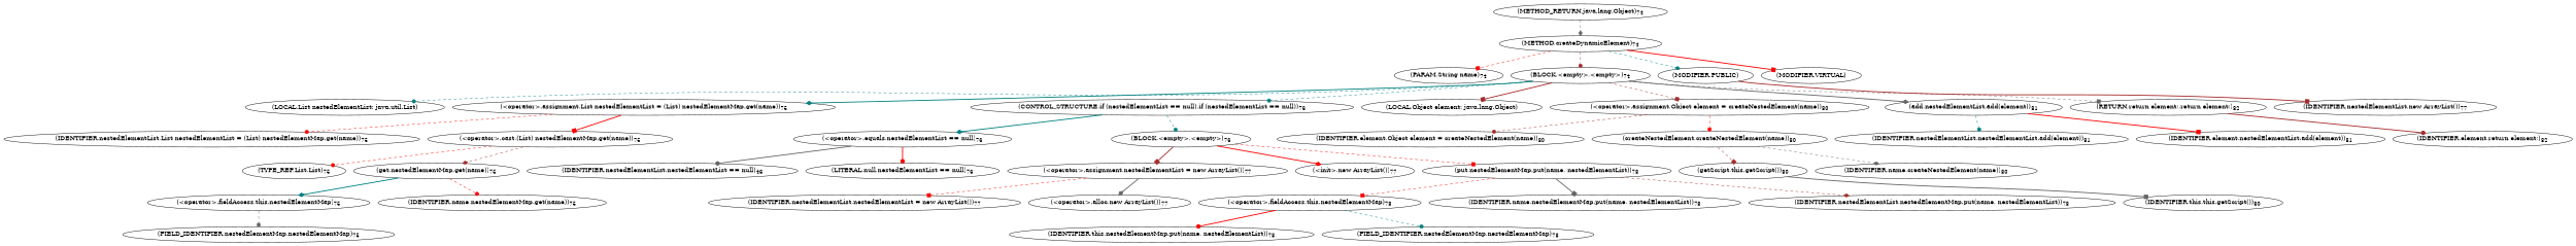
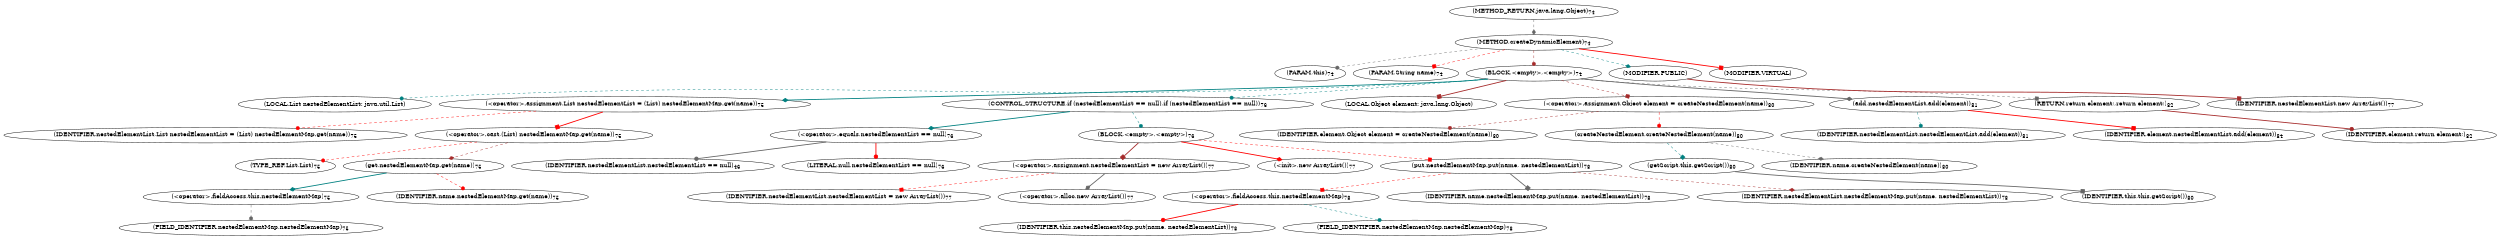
  digraph {
    edge [arrowhead=dot color=red style=dashed]
    n1 [label=<(METHOD,createDynamicElement)<SUB>74</SUB>>]
+   n2 [label=<(PARAM,this)<SUB>74</SUB>>]
    n3 [label=<(PARAM,String name)<SUB>74</SUB>>]
    n4 [label=<(BLOCK,&lt;empty&gt;,&lt;empty&gt;)<SUB>74</SUB>>]
    n5 [label=<(MODIFIER,PUBLIC)>]
    n6 [label=<(MODIFIER,VIRTUAL)>]
    n7 [label=<(LOCAL,List nestedElementList: java.util.List)>]
    n8 [label=<(&lt;operator&gt;.assignment,List nestedElementList = (List) nestedElementMap.get(name))<SUB>75</SUB>>]
    n9 [label=<(CONTROL_STRUCTURE,if (nestedElementList == null),if (nestedElementList == null))<SUB>76</SUB>>]
    n10 [label=<(LOCAL,Object element: java.lang.Object)>]
    n11 [label=<(&lt;operator&gt;.assignment,Object element = createNestedElement(name))<SUB>80</SUB>>]
    n12 [label=<(add,nestedElementList.add(element))<SUB>81</SUB>>]
    n13 [label=<(RETURN,return element;,return element;)<SUB>82</SUB>>]
    n14 [label=<(IDENTIFIER,nestedElementList,new ArrayList())<SUB>77</SUB>>]
    n15 [label=<(METHOD_RETURN,java.lang.Object)<SUB>74</SUB>>]
    n16 [label=<(IDENTIFIER,nestedElementList,List nestedElementList = (List) nestedElementMap.get(name))<SUB>75</SUB>>]
    n17 [label=<(&lt;operator&gt;.cast,(List) nestedElementMap.get(name))<SUB>75</SUB>>]
    n18 [label=<(&lt;operator&gt;.equals,nestedElementList == null)<SUB>76</SUB>>]
    n19 [label=<(BLOCK,&lt;empty&gt;,&lt;empty&gt;)<SUB>76</SUB>>]
    n20 [label=<(IDENTIFIER,element,Object element = createNestedElement(name))<SUB>80</SUB>>]
    n21 [label=<(createNestedElement,createNestedElement(name))<SUB>80</SUB>>]
    n22 [label=<(IDENTIFIER,nestedElementList,nestedElementList.add(element))<SUB>81</SUB>>]
-   n23 [label=<(IDENTIFIER,element,nestedElementList.add(element))<SUB>81</SUB>>]
+   n23 [label=<(IDENTIFIER,element,nestedElementList.add(element))<SUB>84</SUB>>]
    n24 [label=<(IDENTIFIER,element,return element;)<SUB>82</SUB>>]
    n25 [label=<(TYPE_REF,List,List)<SUB>75</SUB>>]
    n26 [label=<(get,nestedElementMap.get(name))<SUB>75</SUB>>]
    n27 [label=<(&lt;operator&gt;.fieldAccess,this.nestedElementMap)<SUB>75</SUB>>]
    n28 [label=<(IDENTIFIER,name,nestedElementMap.get(name))<SUB>75</SUB>>]
    n29 [label=<(FIELD_IDENTIFIER,nestedElementMap,nestedElementMap)<SUB>75</SUB>>]
    n30 [label=<(IDENTIFIER,nestedElementList,nestedElementList == null)<SUB>46</SUB>>]
    n31 [label=<(LITERAL,null,nestedElementList == null)<SUB>76</SUB>>]
    n32 [label=<(&lt;operator&gt;.assignment,nestedElementList = new ArrayList())<SUB>77</SUB>>]
    n33 [label=<(&lt;init&gt;,new ArrayList())<SUB>77</SUB>>]
    n34 [label=<(put,nestedElementMap.put(name, nestedElementList))<SUB>78</SUB>>]
    n35 [label=<(IDENTIFIER,nestedElementList,nestedElementList = new ArrayList())<SUB>77</SUB>>]
    n36 [label=<(&lt;operator&gt;.alloc,new ArrayList())<SUB>77</SUB>>]
    n37 [label=<(&lt;operator&gt;.fieldAccess,this.nestedElementMap)<SUB>78</SUB>>]
    n38 [label=<(IDENTIFIER,name,nestedElementMap.put(name, nestedElementList))<SUB>78</SUB>>]
    n39 [label=<(IDENTIFIER,nestedElementList,nestedElementMap.put(name, nestedElementList))<SUB>78</SUB>>]
    n40 [label=<(IDENTIFIER,this,nestedElementMap.put(name, nestedElementList))<SUB>78</SUB>>]
    n41 [label=<(FIELD_IDENTIFIER,nestedElementMap,nestedElementMap)<SUB>78</SUB>>]
    n42 [label=<(getScript,this.getScript())<SUB>80</SUB>>]
    n43 [label=<(IDENTIFIER,name,createNestedElement(name))<SUB>80</SUB>>]
    n44 [label=<(IDENTIFIER,this,this.getScript())<SUB>80</SUB>>]
+   n1 -> n2 [color=gray40]
    n1 -> n3 [arrowhead=box]
    n1 -> n4 [color=brown]
    n1 -> n5 [arrowhead=diamond color=teal]
    n1 -> n6 [arrowhead=box style=bold]
    n4 -> n7 [color=teal]
    n4 -> n8 [arrowhead=diamond color=teal style=bold]
    n4 -> n9 [color=teal]
    n4 -> n10 [arrowhead=box color=brown style=bold]
    n4 -> n11 [arrowhead=box color=brown]
    n4 -> n12 [arrowhead=diamond color=gray40 style=bold]
    n4 -> n13 [arrowhead=box color=gray40]
    n5 -> n14 [arrowhead=box color=brown style=bold]
    n8 -> n16
    n8 -> n17 [arrowhead=box style=bold]
    n9 -> n18 [arrowhead=diamond color=teal style=bold]
    n9 -> n19 [color=teal]
    n11 -> n20 [color=brown]
    n11 -> n21
    n12 -> n22 [color=teal]
    n12 -> n23 [arrowhead=box style=bold]
    n13 -> n24 [color=brown style=bold]
    n15 -> n1 [arrowhead=diamond color=gray40]
    n17 -> n25
    n17 -> n26 [arrowhead=diamond color=brown]
    n18 -> n30 [color=gray40 style=bold]
    n18 -> n31 [style=bold]
    n19 -> n32 [arrowhead=box color=brown style=bold]
    n19 -> n33 [arrowhead=diamond style=bold]
    n19 -> n34 [arrowhead=box]
-   n21 -> n42 [arrowhead=box color=brown]
+   n21 -> n42 [arrowhead=box color=teal]
    n21 -> n43 [arrowhead=diamond color=gray40]
    n26 -> n27 [arrowhead=diamond color=teal style=bold]
    n26 -> n28
    n27 -> n29 [color=gray40]
    n32 -> n35 [arrowhead=box]
    n32 -> n36 [arrowhead=diamond color=gray40 style=bold]
    n34 -> n37 [arrowhead=box]
    n34 -> n38 [arrowhead=box color=gray40 style=bold]
    n34 -> n39 [arrowhead=diamond color=brown]
    n37 -> n40 [style=bold]
    n37 -> n41 [color=teal]
    n42 -> n44 [arrowhead=box color=gray40 style=bold]
  }
